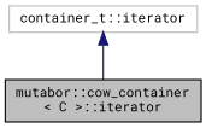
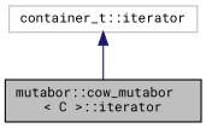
  digraph {
    fontname="Roboto Mono"
    node [fontname="Roboto Mono" fontsize=10 shape=record style=filled]
-   n1 [color=black fillcolor=grey75 fontcolor=black height=0.2 label="mutabor::cow_container\l\< C \>::iterator" width=0.4]
+   n1 [color=black fillcolor=grey75 fontcolor=black height=0.2 label="mutabor::cow_mutabor\l\< C \>::iterator" width=0.4]
    n2 [color=grey75 fillcolor=white height=0.2 label="container_t::iterator" width=0.4]
    n2 -> n1 [color=midnightblue dir=back fontname="Roboto Mono" fontsize=10 labelfontname=Sans labelfontsize=10 style=solid]
  }
